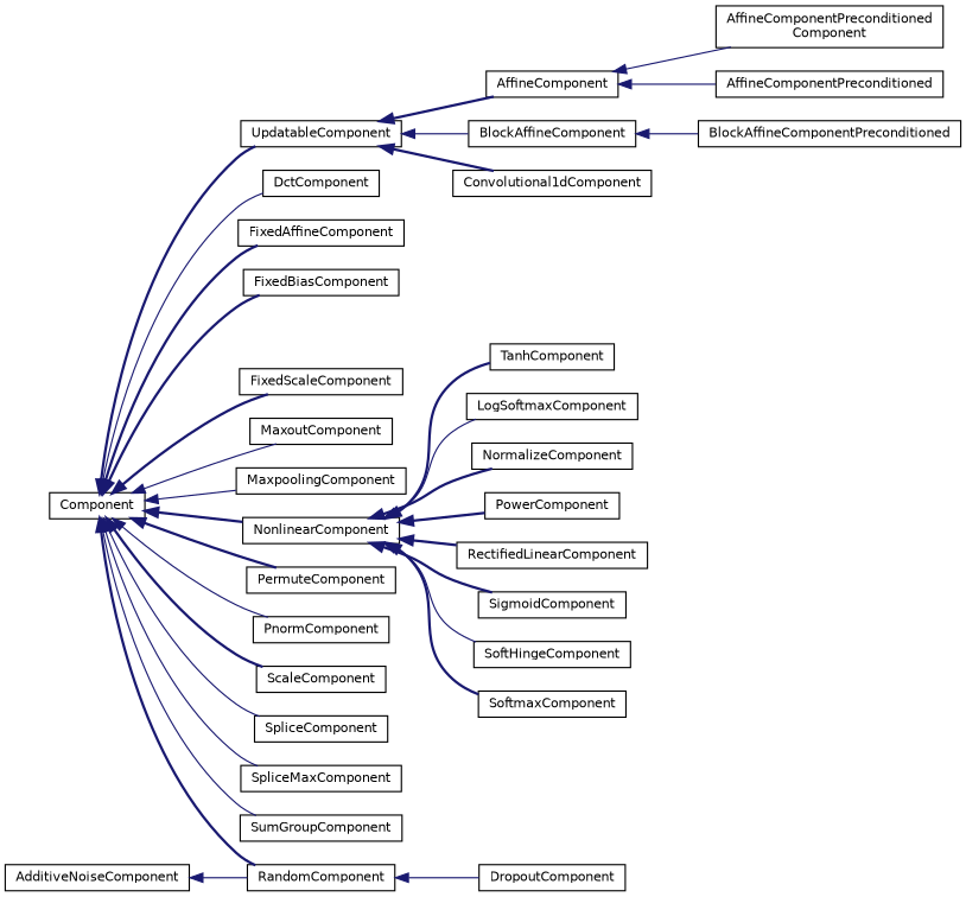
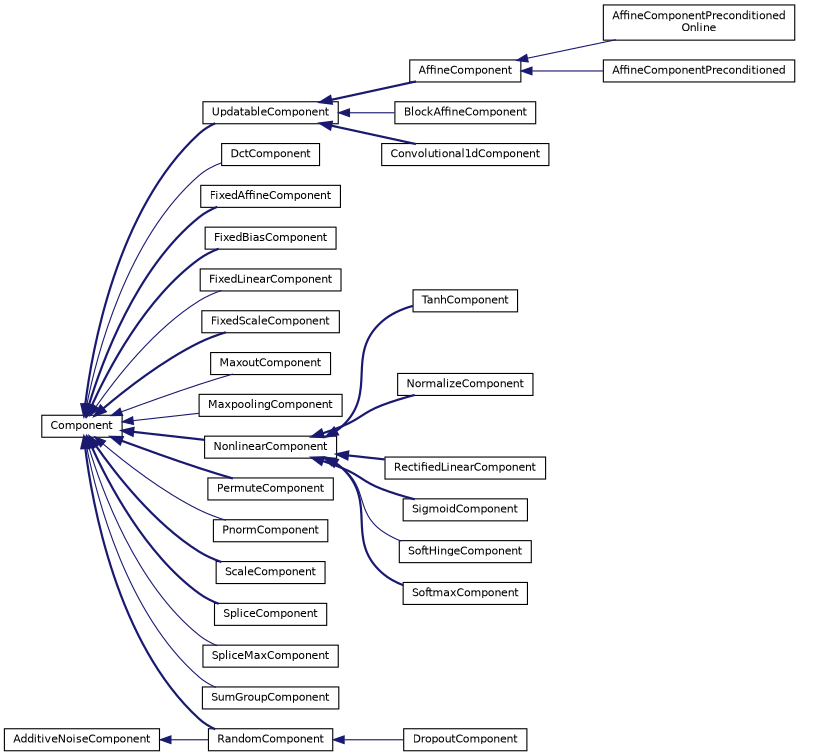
  digraph {
    rankdir=LR
    node [color=black fillcolor=white fontname=Helvetica fontsize=10 shape=record style=filled]
    edge [color=midnightblue dir=back fontname=Helvetica fontsize=10 labelfontname=Helvetica labelfontsize=10 style=bold]
    n1 [height=0.2 label=Component width=0.4]
    n2 [height=0.2 label=DctComponent width=0.4]
    n3 [height=0.2 label=FixedAffineComponent width=0.4]
    n4 [height=0.2 label=FixedBiasComponent width=0.4]
+   n5 [height=0.2 label=FixedLinearComponent width=0.4]
    n6 [height=0.2 label=FixedScaleComponent width=0.4]
    n7 [height=0.2 label=MaxoutComponent width=0.4]
    n8 [height=0.2 label=MaxpoolingComponent width=0.4]
    n9 [height=0.2 label=NonlinearComponent width=0.4]
    n10 [height=0.2 label=PermuteComponent width=0.4]
    n11 [height=0.2 label=PnormComponent width=0.4]
    n12 [height=0.2 label=RandomComponent width=0.4]
    n13 [height=0.2 label=ScaleComponent width=0.4]
    n14 [height=0.2 label=SpliceComponent width=0.4]
    n15 [height=0.2 label=SpliceMaxComponent width=0.4]
    n16 [height=0.2 label=SumGroupComponent width=0.4]
    n17 [height=0.2 label=UpdatableComponent width=0.4]
-   n18 [height=0.2 label=LogSoftmaxComponent width=0.4]
    n19 [height=0.2 label=NormalizeComponent width=0.4]
-   n20 [height=0.2 label=PowerComponent width=0.4]
    n21 [height=0.2 label=RectifiedLinearComponent width=0.4]
    n22 [height=0.2 label=SigmoidComponent width=0.4]
    n23 [height=0.2 label=SoftHingeComponent width=0.4]
    n24 [height=0.2 label=SoftmaxComponent width=0.4]
    n25 [height=0.2 label=TanhComponent width=0.4]
    n26 [height=0.2 label=DropoutComponent width=0.4]
    n27 [height=0.2 label=AffineComponent width=0.4]
    n28 [height=0.2 label=BlockAffineComponent width=0.4]
    n29 [height=0.2 label=Convolutional1dComponent width=0.4]
    n30 [height=0.2 label=AdditiveNoiseComponent width=0.4]
    n31 [height=0.2 label=AffineComponentPreconditioned width=0.4]
-   n32 [height=0.2 label="AffineComponentPreconditioned\lComponent" width=0.4]
-   n33 [height=0.2 label=BlockAffineComponentPreconditioned width=0.4]
+   n32 [height=0.2 label="AffineComponentPreconditioned\lOnline" width=0.4]
    n1 -> n2 [style=solid]
    n1 -> n3
    n1 -> n4
+   n1 -> n5 [style=solid]
    n1 -> n6
    n1 -> n7 [style=solid]
    n1 -> n8 [style=solid]
    n1 -> n9
    n1 -> n10
    n1 -> n11 [style=solid]
    n1 -> n12
    n1 -> n13
-   n1 -> n14 [style=solid]
+   n1 -> n14
    n1 -> n15 [style=solid]
    n1 -> n16 [style=solid]
    n1 -> n17
-   n9 -> n18 [style=solid]
    n9 -> n19
-   n9 -> n20
    n9 -> n21
    n9 -> n22
    n9 -> n23 [style=solid]
    n9 -> n24
    n9 -> n25
    n12 -> n26 [style=solid]
    n17 -> n27
    n17 -> n28 [style=solid]
    n17 -> n29
    n27 -> n31 [style=solid]
    n27 -> n32 [style=solid]
-   n28 -> n33 [style=solid]
    n30 -> n12 [style=solid]
  }
